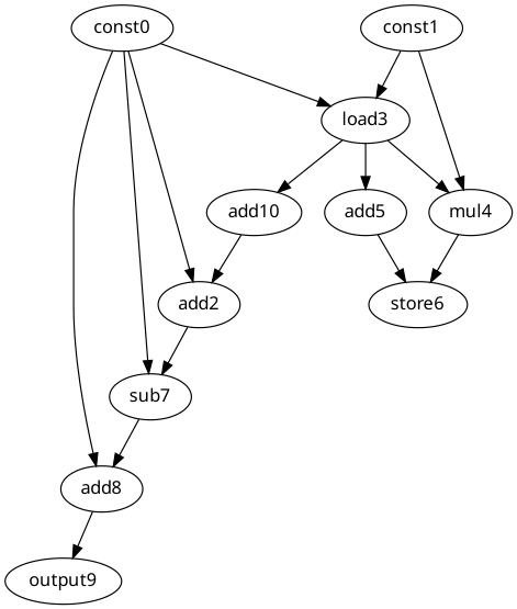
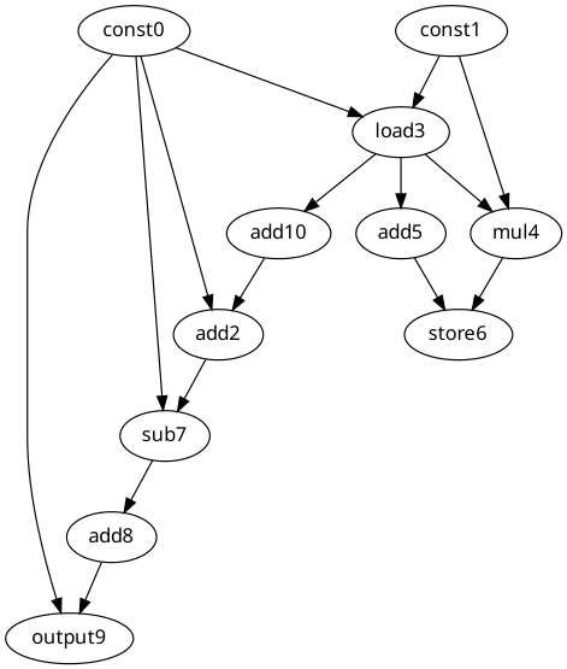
  digraph {
    fontname="Noto Sans"
    node [fontname="Noto Sans" opcode=add]
    edge [fontname="Noto Sans" operand=0]
    const0 [opcode=const]
    add2
    sub7 [opcode=sub]
    add8
    load3 [opcode=load]
    store6 [opcode=store]
    add5
    output9 [opcode=output]
    const1 [opcode=const]
    mul4 [opcode=mul]
    add10
    const0 -> add2
    const0 -> sub7
-   const0 -> add8
+   const0 -> output9
    const0 -> load3
    add2 -> sub7 [operand=1]
    sub7 -> add8 [operand=1]
    add8 -> output9
    load3 -> add5 [operand=1]
    load3 -> mul4 [operand=1]
    load3 -> add10 [operand=1]
    add5 -> store6 [operand=1]
    const1 -> load3
    const1 -> mul4
    mul4 -> store6
    add10 -> add2 [operand=1]
  }
